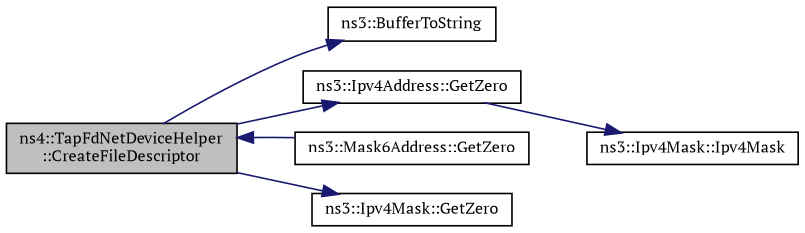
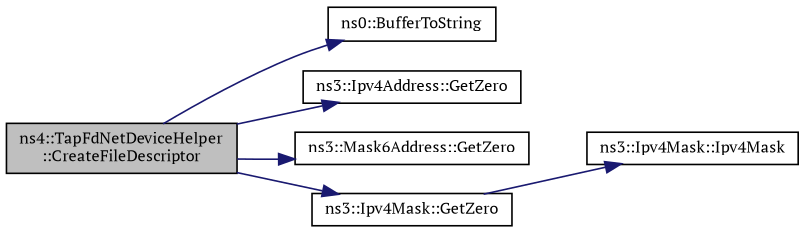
  digraph {
    fontname="PT Serif"
    rankdir=LR
    node [color=black fillcolor=white fontname="PT Serif" fontsize=10 shape=record style=filled]
    edge [color=midnightblue fontname="PT Serif" fontsize=10 labelfontname=Helvetica labelfontsize=10 style=solid]
    n1 [fillcolor=grey75 fontcolor=black height=0.2 label="ns4::TapFdNetDeviceHelper\l::CreateFileDescriptor" width=0.4]
-   n2 [height=0.2 label="ns3::BufferToString" width=0.4]
+   n2 [height=0.2 label="ns0::BufferToString" width=0.4]
    n3 [height=0.2 label="ns3::Ipv4Address::GetZero" width=0.4]
    n4 [height=0.2 label="ns3::Mask6Address::GetZero" width=0.4]
    n5 [height=0.2 label="ns3::Ipv4Mask::GetZero" width=0.4]
    n6 [height=0.2 label="ns3::Ipv4Mask::Ipv4Mask" width=0.4]
    n1 -> n2
    n1 -> n3
-   n4 -> n1
+   n1 -> n4
    n1 -> n5
-   n3 -> n6
+   n5 -> n6
  }
